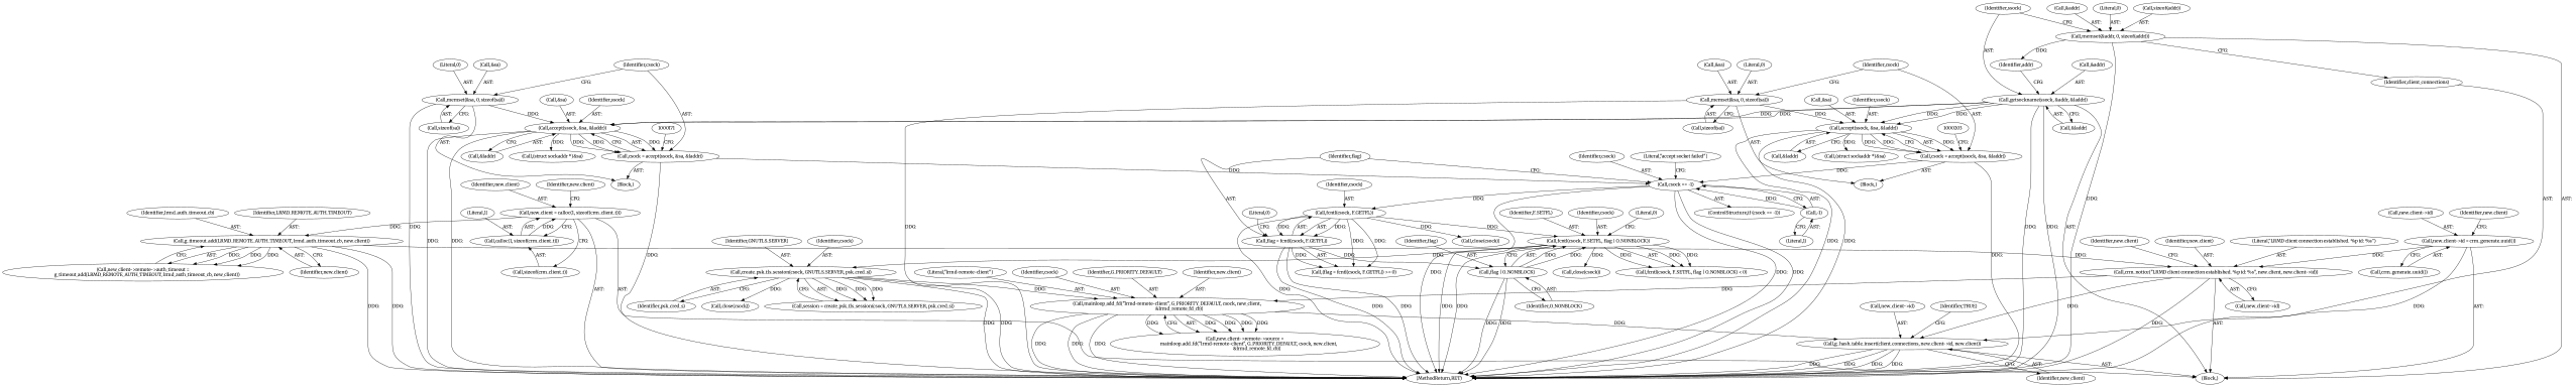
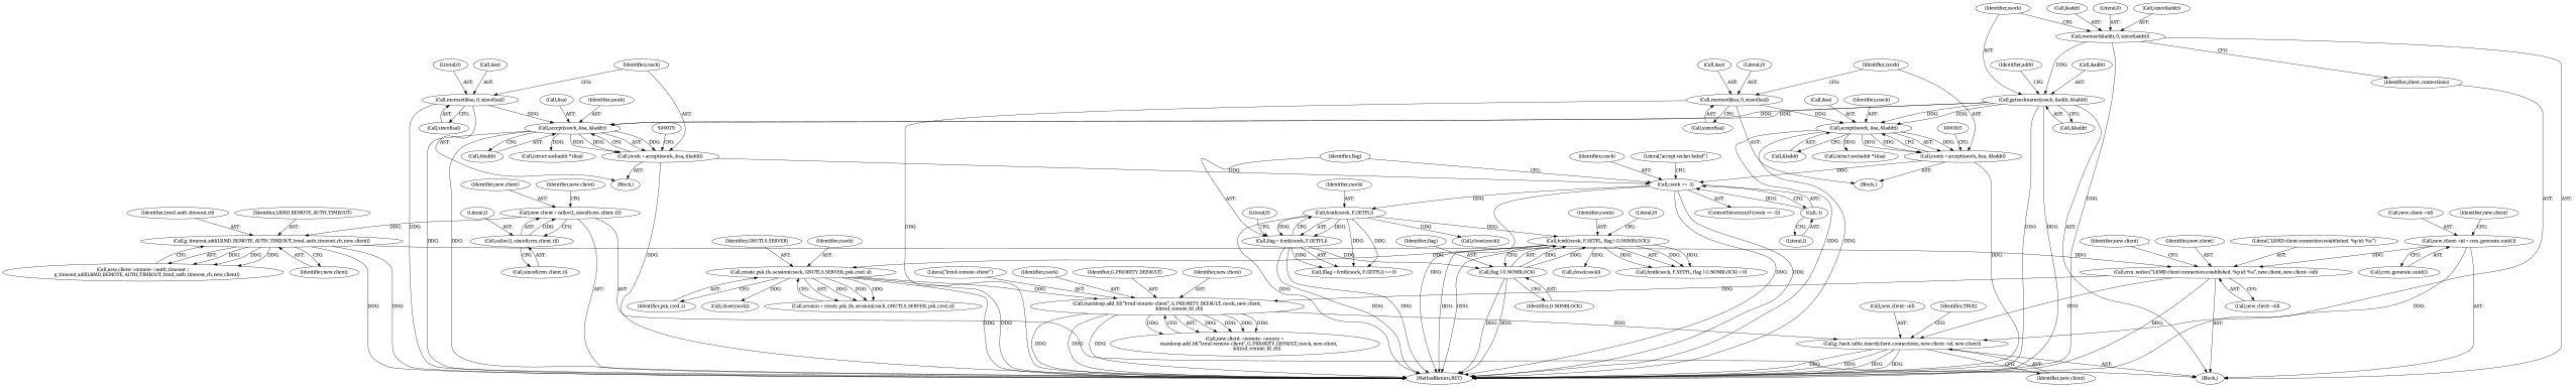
  digraph {
    fontname=Merriweather
    node [fontname=Merriweather]
    edge [fontname=Merriweather]
    n1 [label="(Call,g_hash_table_insert(client_connections, new_client->id, new_client))"]
    n2 [label="(MethodReturn,RET)"]
    n3 [label="(Block,)"]
    n4 [label="(Identifier,new_client)"]
    n5 [label="(Call,crm_notice(\"LRMD client connection established. %p id: %s\", new_client, new_client->id))"]
    n6 [label="(Call,mainloop_add_fd(\"lrmd-remote-client\", G_PRIORITY_DEFAULT, csock, new_client,\n                         &lrmd_remote_fd_cb))"]
    n7 [label="(Call,new_client->id)"]
    n8 [label="(Call,new_client->remote->source =\n        mainloop_add_fd(\"lrmd-remote-client\", G_PRIORITY_DEFAULT, csock, new_client,\n                         &lrmd_remote_fd_cb))"]
    n9 [label="(Call,g_timeout_add(LRMD_REMOTE_AUTH_TIMEOUT, lrmd_auth_timeout_cb, new_client))"]
    n10 [label="(Call,new_client->remote->auth_timeout =\n        g_timeout_add(LRMD_REMOTE_AUTH_TIMEOUT, lrmd_auth_timeout_cb, new_client))"]
    n11 [label="(Identifier,new_client)"]
    n12 [label="(Call,new_client = calloc(1, sizeof(crm_client_t)))"]
    n13 [label="(Call,calloc(1, sizeof(crm_client_t)))"]
    n14 [label="(Call,sizeof(crm_client_t))"]
    n15 [label="(Call,new_client->id = crm_generate_uuid())"]
    n16 [label="(Call,crm_generate_uuid())"]
    n17 [label="(Call,create_psk_tls_session(csock, GNUTLS_SERVER, psk_cred_s))"]
    n18 [label="(Identifier,psk_cred_s)"]
    n19 [label="(Call,close(csock))"]
    n20 [label="(Call,session = create_psk_tls_session(csock, GNUTLS_SERVER, psk_cred_s))"]
    n21 [label="(Call,fcntl(csock, F_SETFL, flag | O_NONBLOCK))"]
    n22 [label="(Call,flag | O_NONBLOCK)"]
    n23 [label="(Call,close(csock))"]
    n24 [label="(Call,fcntl(csock, F_SETFL, flag | O_NONBLOCK) < 0)"]
    n25 [label="(Identifier,O_NONBLOCK)"]
    n26 [label="(Call,fcntl(csock, F_GETFL))"]
    n27 [label="(Call,flag = fcntl(csock, F_GETFL))"]
    n28 [label="(Call,close(csock))"]
    n29 [label="(Call,(flag = fcntl(csock, F_GETFL)) >= 0)"]
    n30 [label="(Call,csock == -1)"]
    n31 [label="(Call,-1)"]
    n32 [label="(ControlStructure,if (csock == -1))"]
    n33 [label="(Literal,1)"]
    n34 [label="(Call,csock = accept(ssock, &sa, &laddr))"]
    n35 [label="(Call,accept(ssock, &sa, &laddr))"]
    n36 [label="(Block,)"]
    n37 [label="(Call,&laddr)"]
    n38 [label="(Call,(struct sockaddr *)&sa)"]
    n39 [label="(Call,getsockname(ssock, &addr, &laddr))"]
    n40 [label="(Call,accept(ssock, &sa, &laddr))"]
    n41 [label="(Call,&laddr)"]
    n42 [label="(Call,csock = accept(ssock, &sa, &laddr))"]
    n43 [label="(Call,&laddr)"]
    n44 [label="(Call,(struct sockaddr *)&sa)"]
    n45 [label="(Call,memset(&addr, 0, sizeof(addr)))"]
    n46 [label="(Identifier,client_connections)"]
    n47 [label="(Call,sizeof(addr))"]
    n48 [label="(Call,memset(&sa, 0, sizeof(sa)))"]
    n49 [label="(Call,sizeof(sa))"]
    n50 [label="(Block,)"]
    n51 [label="(Call,memset(&sa, 0, sizeof(sa)))"]
    n52 [label="(Call,sizeof(sa))"]
    n53 [label="(Identifier,csock)"]
    n54 [label="(Identifier,ssock)"]
    n55 [label="(Call,&sa)"]
    n56 [label="(Identifier,new_client)"]
    n57 [label="(Identifier,csock)"]
    n58 [label="(Identifier,ssock)"]
    n59 [label="(Literal,1)"]
    n60 [label="(Identifier,csock)"]
    n61 [label="(Call,&addr)"]
    n62 [label="(Call,new_client->id)"]
    n63 [label="(Identifier,csock)"]
    n64 [label="(Literal,\"lrmd-remote-client\")"]
    n65 [label="(Literal,0)"]
-   n66 [label="(Identifier,F_SETFL)"]
    n67 [label="(Identifier,new_client)"]
    n68 [label="(Identifier,new_client)"]
    n69 [label="(Identifier,flag)"]
    n70 [label="(Call,&addr)"]
    n71 [label="(Identifier,addr)"]
    n72 [label="(Identifier,csock)"]
    n73 [label="(Identifier,LRMD_REMOTE_AUTH_TIMEOUT)"]
    n74 [label="(Identifier,csock)"]
    n75 [label="(Call,new_client->id)"]
    n76 [label="(Identifier,csock)"]
    n77 [label="(Literal,0)"]
    n78 [label="(Literal,0)"]
    n79 [label="(Identifier,ssock)"]
    n80 [label="(Identifier,lrmd_auth_timeout_cb)"]
    n81 [label="(Literal,\"LRMD client connection established. %p id: %s\")"]
    n82 [label="(Identifier,G_PRIORITY_DEFAULT)"]
    n83 [label="(Identifier,flag)"]
    n84 [label="(Identifier,new_client)"]
    n85 [label="(Identifier,new_client)"]
    n86 [label="(Call,&sa)"]
    n87 [label="(Call,&sa)"]
    n88 [label="(Literal,0)"]
    n89 [label="(Identifier,new_client)"]
    n90 [label="(Literal,\"accept socket failed\")"]
    n91 [label="(Identifier,TRUE)"]
    n92 [label="(Literal,0)"]
    n93 [label="(Identifier,GNUTLS_SERVER)"]
    n94 [label="(Call,&sa)"]
    1000203
-   1000171
+   1000171 [label=5000171]
    n1 -> n2 [label="DDG: "]
    n1 -> n2 [label="DDG: "]
    n1 -> n2 [label="DDG: "]
    n1 -> n2 [label="DDG: "]
    n1 -> n3 [label="AST: "]
    n1 -> n4 [label="CFG: "]
    n4 -> n1 [label="AST: "]
    n5 -> n1 [label="DDG: "]
    n5 -> n2 [label="DDG: "]
    n5 -> n3 [label="AST: "]
    n5 -> n6 [label="DDG: "]
    n5 -> n7 [label="CFG: "]
    n6 -> n1 [label="DDG: "]
    n6 -> n2 [label="DDG: "]
    n6 -> n2 [label="DDG: "]
    n6 -> n2 [label="DDG: "]
    n6 -> n8 [label="AST: "]
    n6 -> n8 [label="DDG: "]
    n6 -> n8 [label="DDG: "]
    n6 -> n8 [label="DDG: "]
    n6 -> n8 [label="DDG: "]
    n6 -> n8 [label="DDG: "]
    n7 -> n5 [label="AST: "]
    n8 -> n6 [label="CFG: "]
    n9 -> n2 [label="DDG: "]
    n9 -> n2 [label="DDG: "]
    n9 -> n5 [label="DDG: "]
    n9 -> n10 [label="AST: "]
    n9 -> n10 [label="DDG: "]
    n9 -> n10 [label="DDG: "]
    n9 -> n10 [label="DDG: "]
    n9 -> n11 [label="CFG: "]
    n10 -> n9 [label="CFG: "]
    n11 -> n9 [label="AST: "]
    n12 -> n2 [label="AST: "]
    n12 -> n3 [label="AST: "]
    n12 -> n9 [label="DDG: "]
    n12 -> n13 [label="CFG: "]
    n13 -> n12 [label="AST: "]
    n13 -> n12 [label="DDG: "]
-   n12 -> n14 [label="CFG: "]
+   n13 -> n14 [label="CFG: "]
    n14 -> n13 [label="AST: "]
    n15 -> n2 [label="DDG: "]
    n15 -> n3 [label="AST: "]
    n15 -> n5 [label="DDG: "]
    n15 -> n16 [label="CFG: "]
    n16 -> n15 [label="AST: "]
    n17 -> n2 [label="DDG: "]
    n17 -> n2 [label="DDG: "]
    n17 -> n6 [label="DDG: "]
    n17 -> n18 [label="CFG: "]
    n17 -> n19 [label="DDG: "]
    n17 -> n20 [label="AST: "]
    n17 -> n20 [label="DDG: "]
    n17 -> n20 [label="DDG: "]
    n17 -> n20 [label="DDG: "]
    n18 -> n17 [label="AST: "]
    n20 -> n17 [label="CFG: "]
    n21 -> n2 [label="DDG: "]
    n21 -> n2 [label="DDG: "]
    n21 -> n17 [label="DDG: "]
    n21 -> n22 [label="CFG: "]
    n21 -> n23 [label="DDG: "]
    n21 -> n24 [label="AST: "]
    n21 -> n24 [label="DDG: "]
    n21 -> n24 [label="DDG: "]
    n21 -> n24 [label="DDG: "]
    n22 -> n2 [label="DDG: "]
    n22 -> n2 [label="DDG: "]
    n22 -> n21 [label="AST: "]
    n22 -> n21 [label="DDG: "]
    n22 -> n21 [label="DDG: "]
    n22 -> n25 [label="CFG: "]
    n25 -> n22 [label="AST: "]
    n26 -> n2 [label="DDG: "]
    n26 -> n21 [label="DDG: "]
    n26 -> n27 [label="AST: "]
    n26 -> n27 [label="DDG: "]
    n26 -> n27 [label="DDG: "]
    n26 -> n28 [label="DDG: "]
    n26 -> n29 [label="DDG: "]
    n26 -> n29 [label="DDG: "]
    n27 -> n2 [label="DDG: "]
    n27 -> n2 [label="DDG: "]
    n27 -> n22 [label="DDG: "]
-   n27 -> n26 [label="AST: "]
+   n27 -> n26 [label="CFG: "]
    n27 -> n29 [label="AST: "]
    n27 -> n29 [label="DDG: "]
    n30 -> n2 [label="DDG: "]
    n30 -> n2 [label="DDG: "]
    n30 -> n2 [label="DDG: "]
    n30 -> n26 [label="DDG: "]
    n30 -> n31 [label="CFG: "]
    n30 -> n32 [label="AST: "]
    n31 -> n30 [label="AST: "]
    n31 -> n30 [label="DDG: "]
    n31 -> n33 [label="CFG: "]
    n33 -> n31 [label="AST: "]
    n34 -> n2 [label="DDG: "]
    n34 -> n30 [label="DDG: "]
    n34 -> n35 [label="CFG: "]
    n34 -> n36 [label="AST: "]
    n35 -> n2 [label="DDG: "]
    n35 -> n2 [label="DDG: "]
    n35 -> n34 [label="AST: "]
    n35 -> n34 [label="DDG: "]
    n35 -> n34 [label="DDG: "]
    n35 -> n34 [label="DDG: "]
    n35 -> n37 [label="CFG: "]
    n35 -> n38 [label="DDG: "]
    n37 -> n35 [label="AST: "]
    n39 -> n2 [label="DDG: "]
    n39 -> n2 [label="DDG: "]
    n39 -> n3 [label="AST: "]
    n39 -> n35 [label="DDG: "]
    n39 -> n35 [label="DDG: "]
    n39 -> n40 [label="DDG: "]
    n39 -> n40 [label="DDG: "]
    n39 -> n41 [label="CFG: "]
    n40 -> n2 [label="DDG: "]
    n40 -> n2 [label="DDG: "]
    n40 -> n42 [label="AST: "]
    n40 -> n42 [label="DDG: "]
    n40 -> n42 [label="DDG: "]
    n40 -> n42 [label="DDG: "]
    n40 -> n43 [label="CFG: "]
    n40 -> n44 [label="DDG: "]
    n41 -> n39 [label="AST: "]
    n42 -> n2 [label="DDG: "]
    n42 -> n30 [label="DDG: "]
    n42 -> n40 [label="CFG: "]
    n42 -> n50 [label="AST: "]
    n43 -> n40 [label="AST: "]
    n45 -> n2 [label="DDG: "]
    n45 -> n3 [label="AST: "]
-   n45 -> n71 [label="DDG: "]
+   n45 -> n39 [label="DDG: "]
    n45 -> n46 [label="CFG: "]
    n46 -> n1 [label="AST: "]
    n47 -> n45 [label="AST: "]
    n48 -> n2 [label="DDG: "]
    n48 -> n35 [label="DDG: "]
    n48 -> n36 [label="AST: "]
    n48 -> n49 [label="CFG: "]
    n49 -> n48 [label="AST: "]
    n51 -> n2 [label="DDG: "]
    n51 -> n40 [label="DDG: "]
    n51 -> n50 [label="AST: "]
    n51 -> n52 [label="CFG: "]
    n52 -> n51 [label="AST: "]
    n53 -> n30 [label="AST: "]
    n54 -> n39 [label="AST: "]
    n54 -> n45 [label="CFG: "]
    n55 -> n51 [label="AST: "]
    n56 -> n12 [label="AST: "]
    n57 -> n42 [label="AST: "]
    n57 -> n51 [label="CFG: "]
    n58 -> n35 [label="AST: "]
    n59 -> n13 [label="AST: "]
    n60 -> n26 [label="AST: "]
    n61 -> n45 [label="AST: "]
    n62 -> n15 [label="AST: "]
    n63 -> n34 [label="AST: "]
    n63 -> n48 [label="CFG: "]
    n64 -> n6 [label="AST: "]
    n65 -> n48 [label="AST: "]
-   n66 -> n21 [label="AST: "]
    n67 -> n15 [label="CFG: "]
    n68 -> n5 [label="AST: "]
    n69 -> n22 [label="AST: "]
    n70 -> n39 [label="AST: "]
    n71 -> n39 [label="CFG: "]
    n72 -> n21 [label="AST: "]
    n73 -> n9 [label="AST: "]
    n74 -> n17 [label="AST: "]
    n75 -> n1 [label="AST: "]
    n76 -> n6 [label="AST: "]
    n77 -> n45 [label="AST: "]
    n78 -> n21 [label="CFG: "]
    n79 -> n40 [label="AST: "]
    n80 -> n9 [label="AST: "]
    n81 -> n5 [label="AST: "]
    n82 -> n6 [label="AST: "]
    n83 -> n27 [label="AST: "]
    n83 -> n30 [label="CFG: "]
    n84 -> n5 [label="CFG: "]
    n85 -> n12 [label="CFG: "]
    n86 -> n40 [label="AST: "]
    n87 -> n48 [label="AST: "]
    n88 -> n51 [label="AST: "]
    n89 -> n6 [label="AST: "]
    n90 -> n30 [label="CFG: "]
    n91 -> n1 [label="CFG: "]
    n92 -> n27 [label="CFG: "]
    n93 -> n17 [label="AST: "]
    n94 -> n35 [label="AST: "]
    1000203 -> n34 [label="CFG: "]
    1000171 -> n42 [label="CFG: "]
  }
